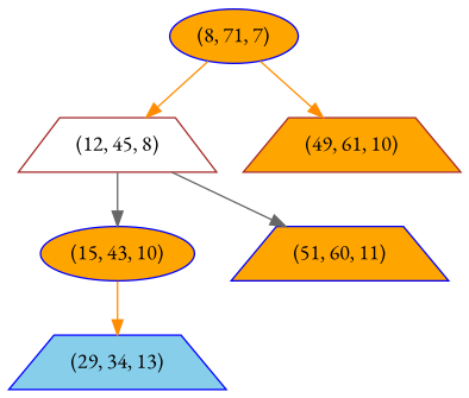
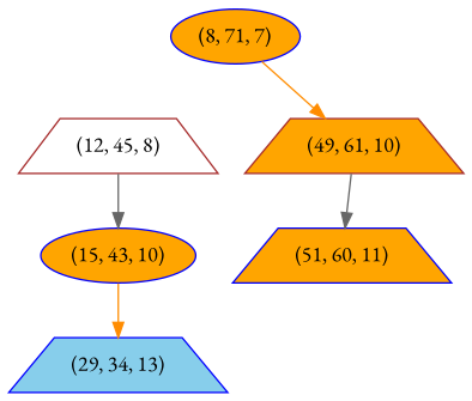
  digraph {
    fontname="EB Garamond"
    node [color=blue fillcolor=orange fontname="EB Garamond" shape=trapezium style=filled]
    edge [color=darkorange fontname="EB Garamond"]
    "(8, 71, 7)" [shape=ellipse]
    "(12, 45, 8)" [color=brown fillcolor=white]
    "(49, 61, 10)" [color=brown]
    "(15, 43, 10)" [shape=ellipse]
    "(51, 60, 11)"
    "(29, 34, 13)" [fillcolor=skyblue]
-   "(8, 71, 7)" -> "(12, 45, 8)"
    "(8, 71, 7)" -> "(49, 61, 10)"
    "(12, 45, 8)" -> "(15, 43, 10)" [color=gray40]
-   "(12, 45, 8)" -> "(51, 60, 11)" [color=gray40]
+   "(49, 61, 10)" -> "(51, 60, 11)" [color=gray40]
    "(15, 43, 10)" -> "(29, 34, 13)"
  }
